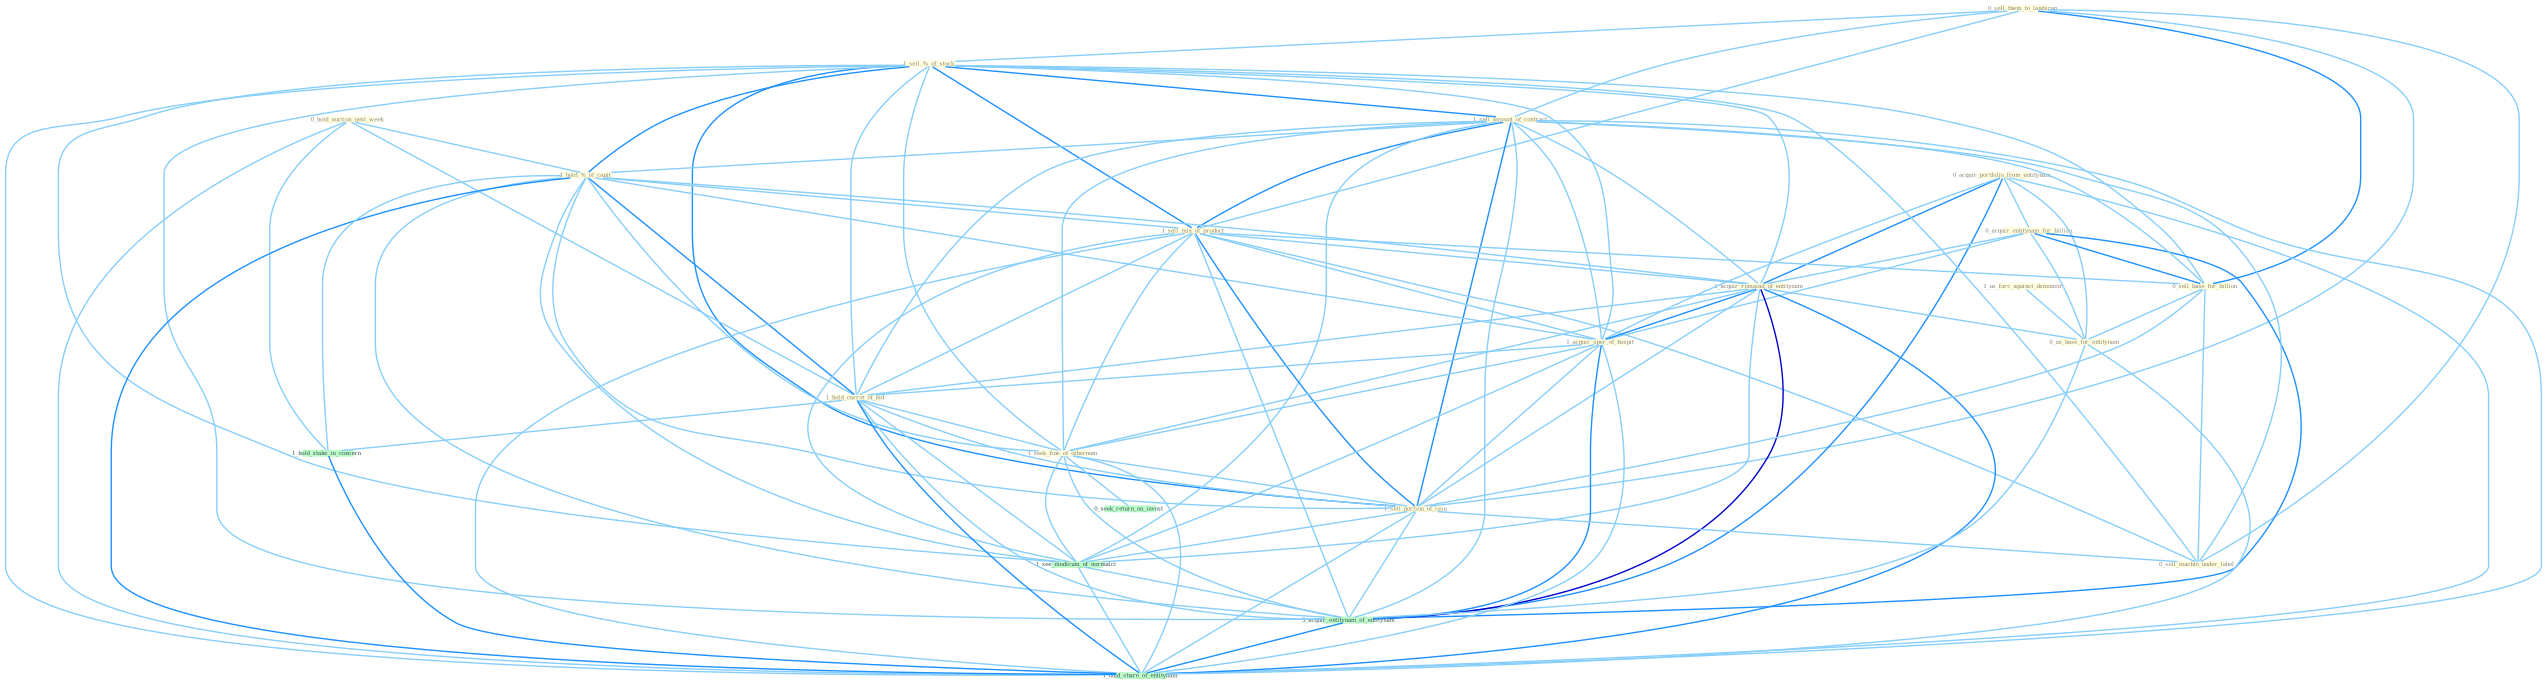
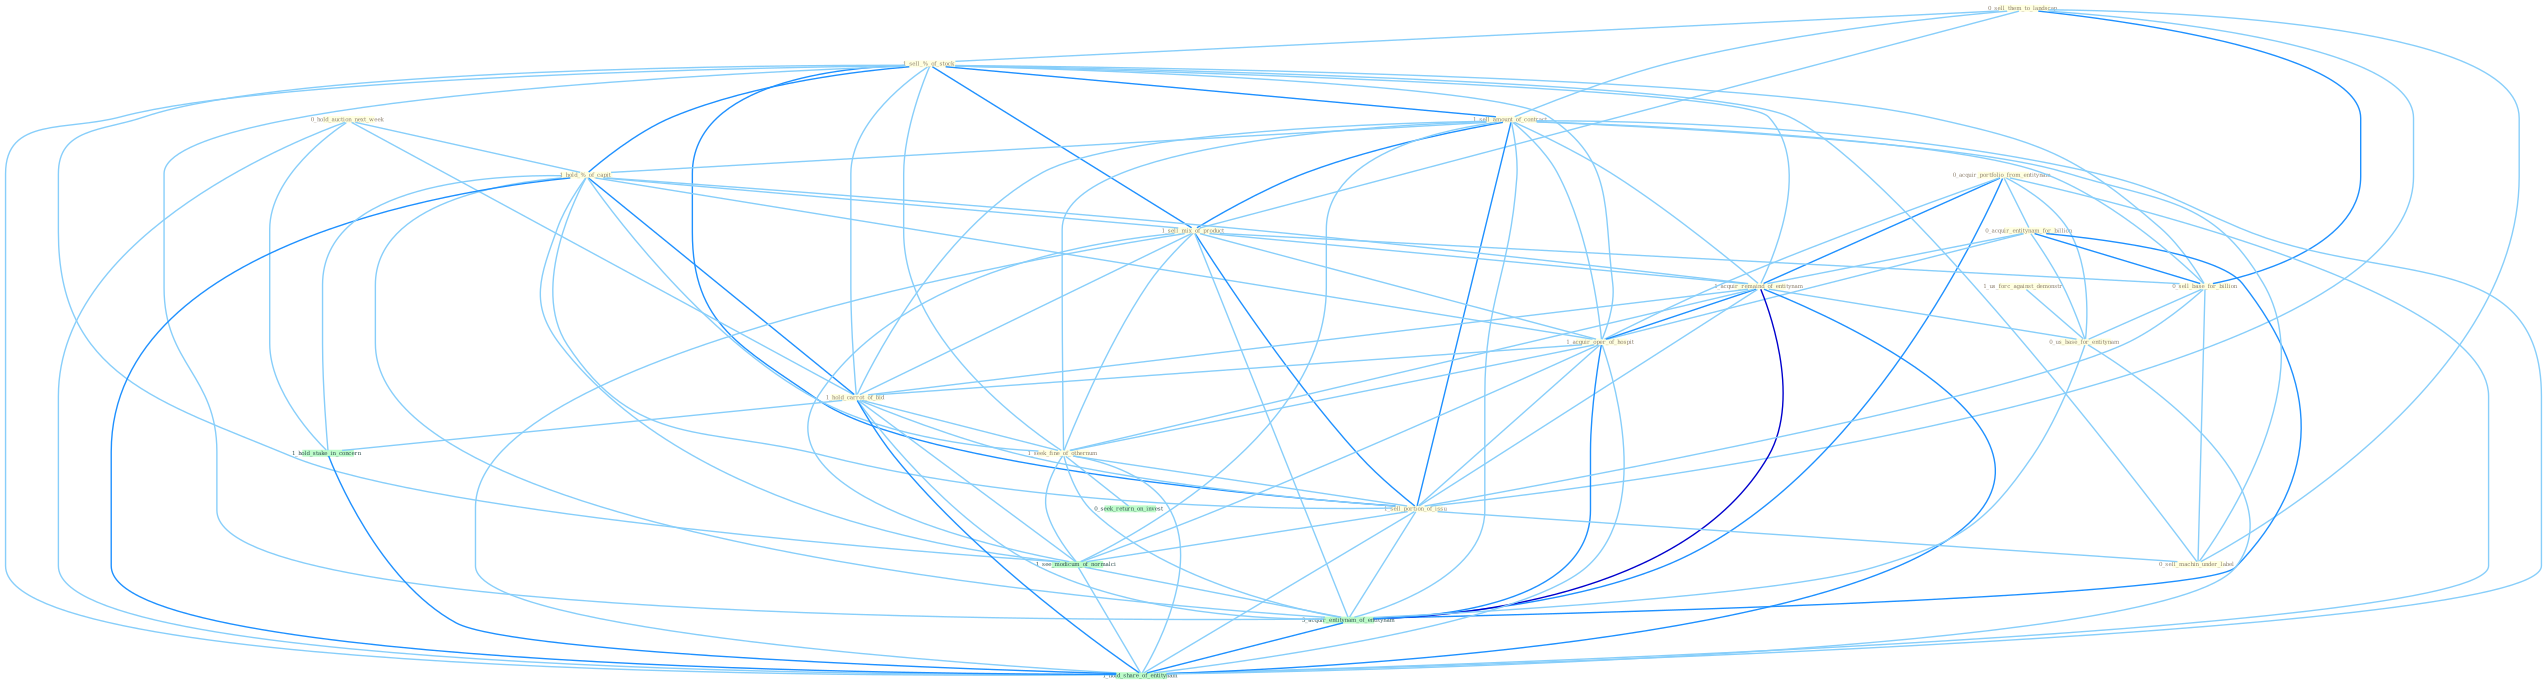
  graph {
    node [color="#ffffe0" fixedsize=true fontcolor="#8b7d6b" fontsize=4 shape=polygon style=filled]
    edge [color="#87cefa" w=1]
    "0_sell_them_to_landscap " [height=.06 width=.5]
    "0_acquir_portfolio_from_entitynam " [height=.06 width=.5]
    "1_sell_%_of_stock " [height=.06 width=.5]
    "0_hold_auction_next_week " [height=.06 width=.5]
    "0_acquir_entitynam_for_billion " [height=.06 width=.5]
    "1_sell_amount_of_contract " [height=.06 width=.5]
    "1_hold_%_of_capit " [height=.06 width=.5]
    "1_sell_mix_of_product " [height=.06 width=.5]
    "1_acquir_remaind_of_entitynam " [height=.06 width=.5]
    "1_acquir_oper_of_hospit " [height=.06 width=.5]
    "1_us_forc_against_demonstr " [height=.06 width=.5]
    n12 [height=.06 label="0_sell_base_for_billion" width=.5]
    "0_us_base_for_entitynam " [height=.06 width=.5]
    "1_hold_carrot_of_bid " [height=.06 width=.5]
    "1_seek_fine_of_othernum " [height=.06 width=.5]
    "1_sell_portion_of_issu " [height=.06 width=.5]
    "0_sell_machin_under_label " [height=.06 width=.5]
    n18 [color="#BDFCC9" fontcolor="#2f4f4f" height=.06 label="3_acquir_entitynam_of_entitynam" width=.5]
    "1_hold_share_of_entitynam " [color="#BDFCC9" fontcolor="#2f4f4f" height=.06 width=.5]
    "1_see_modicum_of_normalci " [color="#BDFCC9" fontcolor="#2f4f4f" height=.06 width=.5]
    "1_hold_stake_in_concern " [color="#BDFCC9" fontcolor="#2f4f4f" height=.06 width=.5]
    "0_seek_return_on_invest " [color="#BDFCC9" fontcolor="#2f4f4f" height=.06 width=.5]
    subgraph sub_1 {
      "0_sell_them_to_landscap "
      "0_acquir_portfolio_from_entitynam "
      "1_sell_%_of_stock "
      "0_hold_auction_next_week "
      "0_acquir_entitynam_for_billion "
      "1_sell_amount_of_contract "
      "1_hold_%_of_capit "
      "1_sell_mix_of_product "
      "1_acquir_remaind_of_entitynam "
      "1_acquir_oper_of_hospit "
      "1_us_forc_against_demonstr "
      n12
      "0_us_base_for_entitynam "
      "1_hold_carrot_of_bid "
      "1_seek_fine_of_othernum "
      "1_sell_portion_of_issu "
      "0_sell_machin_under_label "
    }
    subgraph sub_2 {
    }
    "0_sell_them_to_landscap " -- "1_sell_%_of_stock "
    "0_sell_them_to_landscap " -- "1_sell_amount_of_contract "
    "0_sell_them_to_landscap " -- "1_sell_mix_of_product "
    "0_sell_them_to_landscap " -- n12 [color="#1e90ff" w=2]
    "0_sell_them_to_landscap " -- "1_sell_portion_of_issu "
    "0_sell_them_to_landscap " -- "0_sell_machin_under_label "
    "0_acquir_portfolio_from_entitynam " -- "0_acquir_entitynam_for_billion "
    "0_acquir_portfolio_from_entitynam " -- "1_acquir_remaind_of_entitynam " [color="#1e90ff" w=2]
    "0_acquir_portfolio_from_entitynam " -- "1_acquir_oper_of_hospit "
    "0_acquir_portfolio_from_entitynam " -- "0_us_base_for_entitynam "
    "0_acquir_portfolio_from_entitynam " -- n18 [color="#1e90ff" w=2]
    "0_acquir_portfolio_from_entitynam " -- "1_hold_share_of_entitynam "
    "1_sell_%_of_stock " -- "1_sell_amount_of_contract " [color="#1e90ff" w=2]
    "1_sell_%_of_stock " -- "1_hold_%_of_capit " [color="#1e90ff" w=2]
    "1_sell_%_of_stock " -- "1_sell_mix_of_product " [color="#1e90ff" w=2]
    "1_sell_%_of_stock " -- "1_acquir_remaind_of_entitynam "
    "1_sell_%_of_stock " -- "1_acquir_oper_of_hospit "
    "1_sell_%_of_stock " -- n12
    "1_sell_%_of_stock " -- "1_hold_carrot_of_bid "
    "1_sell_%_of_stock " -- "1_seek_fine_of_othernum "
    "1_sell_%_of_stock " -- "1_sell_portion_of_issu " [color="#1e90ff" w=2]
    "1_sell_%_of_stock " -- "0_sell_machin_under_label "
    "1_sell_%_of_stock " -- n18
    "1_sell_%_of_stock " -- "1_hold_share_of_entitynam "
    "1_sell_%_of_stock " -- "1_see_modicum_of_normalci "
    "0_hold_auction_next_week " -- "1_hold_%_of_capit "
    "0_hold_auction_next_week " -- "1_hold_carrot_of_bid "
    "0_hold_auction_next_week " -- "1_hold_share_of_entitynam "
    "0_hold_auction_next_week " -- "1_hold_stake_in_concern "
    "0_acquir_entitynam_for_billion " -- "1_acquir_remaind_of_entitynam "
    "0_acquir_entitynam_for_billion " -- "1_acquir_oper_of_hospit "
    "0_acquir_entitynam_for_billion " -- n12 [color="#1e90ff" w=2]
    "0_acquir_entitynam_for_billion " -- "0_us_base_for_entitynam "
    "0_acquir_entitynam_for_billion " -- n18 [color="#1e90ff" w=2]
    "1_sell_amount_of_contract " -- "1_hold_%_of_capit "
    "1_sell_amount_of_contract " -- "1_sell_mix_of_product " [color="#1e90ff" w=2]
    "1_sell_amount_of_contract " -- "1_acquir_remaind_of_entitynam "
    "1_sell_amount_of_contract " -- "1_acquir_oper_of_hospit "
    "1_sell_amount_of_contract " -- n12
    "1_sell_amount_of_contract " -- "1_hold_carrot_of_bid "
    "1_sell_amount_of_contract " -- "1_seek_fine_of_othernum "
    "1_sell_amount_of_contract " -- "1_sell_portion_of_issu " [color="#1e90ff" w=2]
    "1_sell_amount_of_contract " -- "0_sell_machin_under_label "
    "1_sell_amount_of_contract " -- n18
    "1_sell_amount_of_contract " -- "1_hold_share_of_entitynam "
    "1_sell_amount_of_contract " -- "1_see_modicum_of_normalci "
    "1_hold_%_of_capit " -- "1_sell_mix_of_product "
    "1_hold_%_of_capit " -- "1_acquir_remaind_of_entitynam "
    "1_hold_%_of_capit " -- "1_acquir_oper_of_hospit "
    "1_hold_%_of_capit " -- "1_hold_carrot_of_bid " [color="#1e90ff" w=2]
    "1_hold_%_of_capit " -- "1_seek_fine_of_othernum "
    "1_hold_%_of_capit " -- "1_sell_portion_of_issu "
    "1_hold_%_of_capit " -- n18
    "1_hold_%_of_capit " -- "1_hold_share_of_entitynam " [color="#1e90ff" w=2]
    "1_hold_%_of_capit " -- "1_see_modicum_of_normalci "
    "1_hold_%_of_capit " -- "1_hold_stake_in_concern "
    "1_sell_mix_of_product " -- "1_acquir_remaind_of_entitynam "
    "1_sell_mix_of_product " -- "1_acquir_oper_of_hospit "
    "1_sell_mix_of_product " -- n12
    "1_sell_mix_of_product " -- "1_hold_carrot_of_bid "
    "1_sell_mix_of_product " -- "1_seek_fine_of_othernum "
    "1_sell_mix_of_product " -- "1_sell_portion_of_issu " [color="#1e90ff" w=2]
-   "1_sell_mix_of_product " -- "0_sell_machin_under_label "
    "1_sell_mix_of_product " -- n18
    "1_sell_mix_of_product " -- "1_hold_share_of_entitynam "
    "1_sell_mix_of_product " -- "1_see_modicum_of_normalci "
    "1_acquir_remaind_of_entitynam " -- "1_acquir_oper_of_hospit " [color="#1e90ff" w=2]
    "1_acquir_remaind_of_entitynam " -- "0_us_base_for_entitynam "
    "1_acquir_remaind_of_entitynam " -- "1_hold_carrot_of_bid "
    "1_acquir_remaind_of_entitynam " -- "1_seek_fine_of_othernum "
    "1_acquir_remaind_of_entitynam " -- "1_sell_portion_of_issu "
    "1_acquir_remaind_of_entitynam " -- n18 [color="#0000cd" w=3]
    "1_acquir_remaind_of_entitynam " -- "1_hold_share_of_entitynam " [color="#1e90ff" w=2]
-   "1_acquir_remaind_of_entitynam " -- "1_see_modicum_of_normalci "
    "1_acquir_oper_of_hospit " -- "1_hold_carrot_of_bid "
    "1_acquir_oper_of_hospit " -- "1_seek_fine_of_othernum "
    "1_acquir_oper_of_hospit " -- "1_sell_portion_of_issu "
    "1_acquir_oper_of_hospit " -- n18 [color="#1e90ff" w=2]
    "1_acquir_oper_of_hospit " -- "1_hold_share_of_entitynam "
    "1_acquir_oper_of_hospit " -- "1_see_modicum_of_normalci "
    "1_us_forc_against_demonstr " -- "0_us_base_for_entitynam "
    n12 -- "0_us_base_for_entitynam "
    n12 -- "1_sell_portion_of_issu "
    n12 -- "0_sell_machin_under_label "
    "0_us_base_for_entitynam " -- n18
    "0_us_base_for_entitynam " -- "1_hold_share_of_entitynam "
    "1_hold_carrot_of_bid " -- "1_seek_fine_of_othernum "
    "1_hold_carrot_of_bid " -- "1_sell_portion_of_issu "
    "1_hold_carrot_of_bid " -- n18
    "1_hold_carrot_of_bid " -- "1_hold_share_of_entitynam " [color="#1e90ff" w=2]
    "1_hold_carrot_of_bid " -- "1_see_modicum_of_normalci "
    "1_hold_carrot_of_bid " -- "1_hold_stake_in_concern "
    "1_seek_fine_of_othernum " -- "1_sell_portion_of_issu "
    "1_seek_fine_of_othernum " -- n18
    "1_seek_fine_of_othernum " -- "1_hold_share_of_entitynam "
    "1_seek_fine_of_othernum " -- "1_see_modicum_of_normalci "
    "1_seek_fine_of_othernum " -- "0_seek_return_on_invest "
    "1_sell_portion_of_issu " -- "0_sell_machin_under_label "
    "1_sell_portion_of_issu " -- n18
    "1_sell_portion_of_issu " -- "1_hold_share_of_entitynam "
    "1_sell_portion_of_issu " -- "1_see_modicum_of_normalci "
    n18 -- "1_hold_share_of_entitynam " [color="#1e90ff" w=2]
    "1_see_modicum_of_normalci " -- n18
    "1_see_modicum_of_normalci " -- "1_hold_share_of_entitynam "
    "1_hold_stake_in_concern " -- "1_hold_share_of_entitynam " [color="#1e90ff"]
  }
